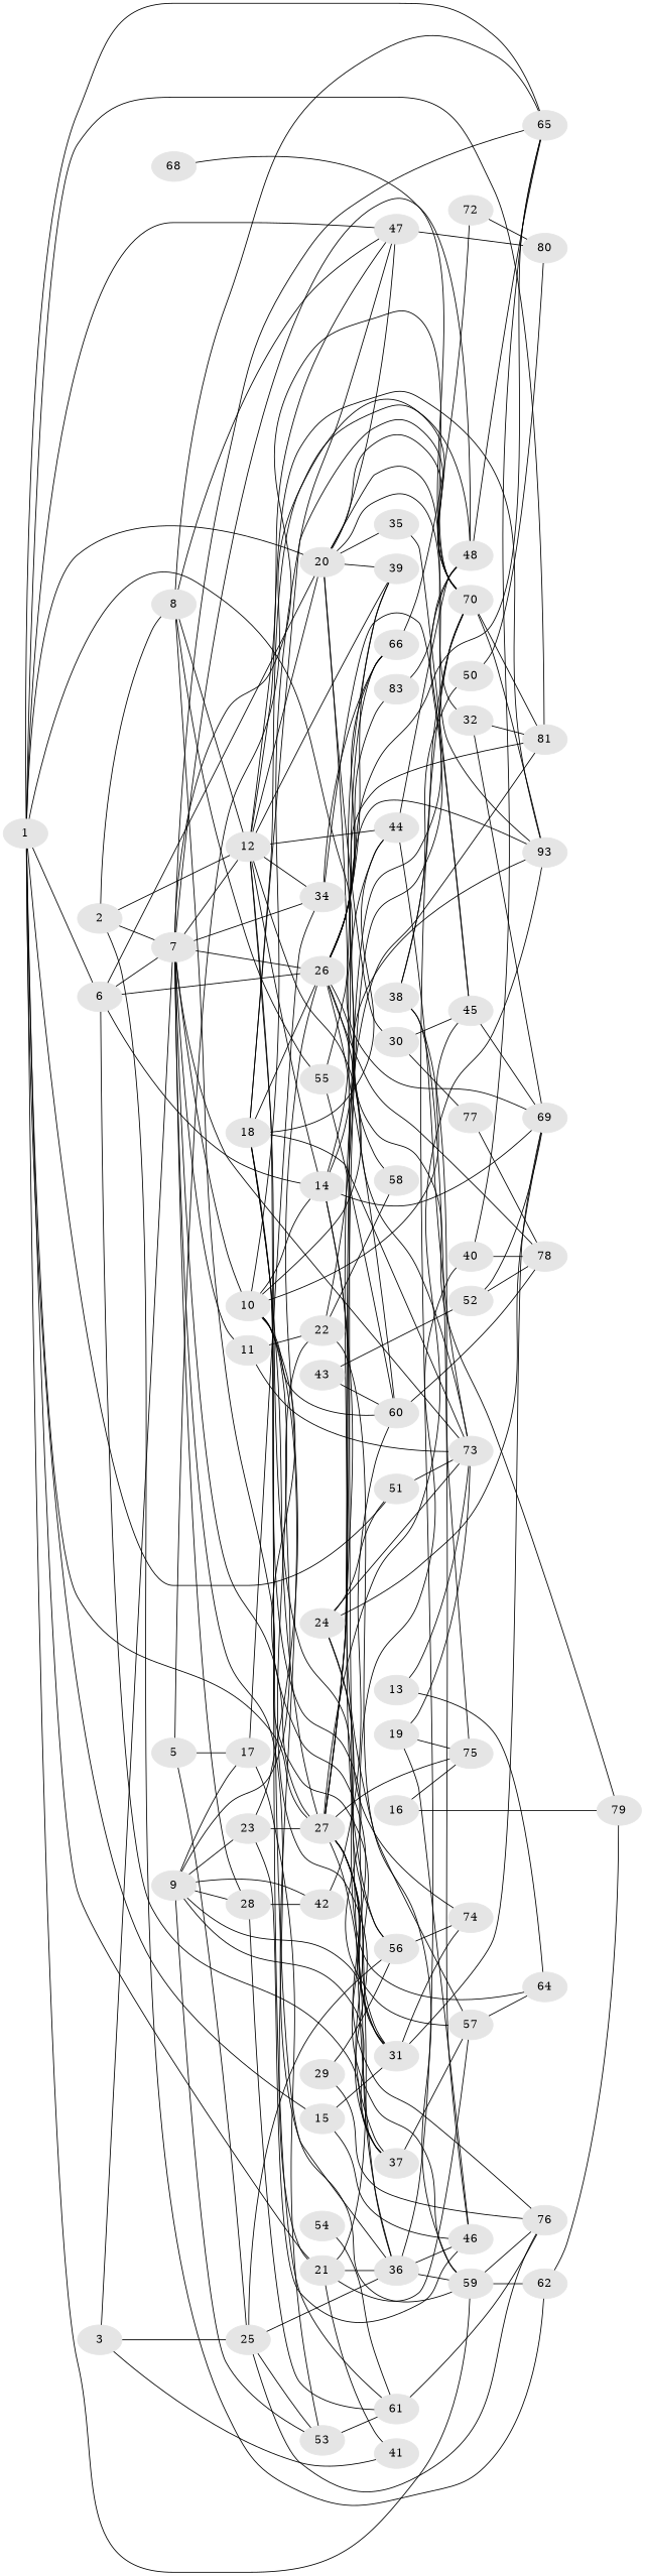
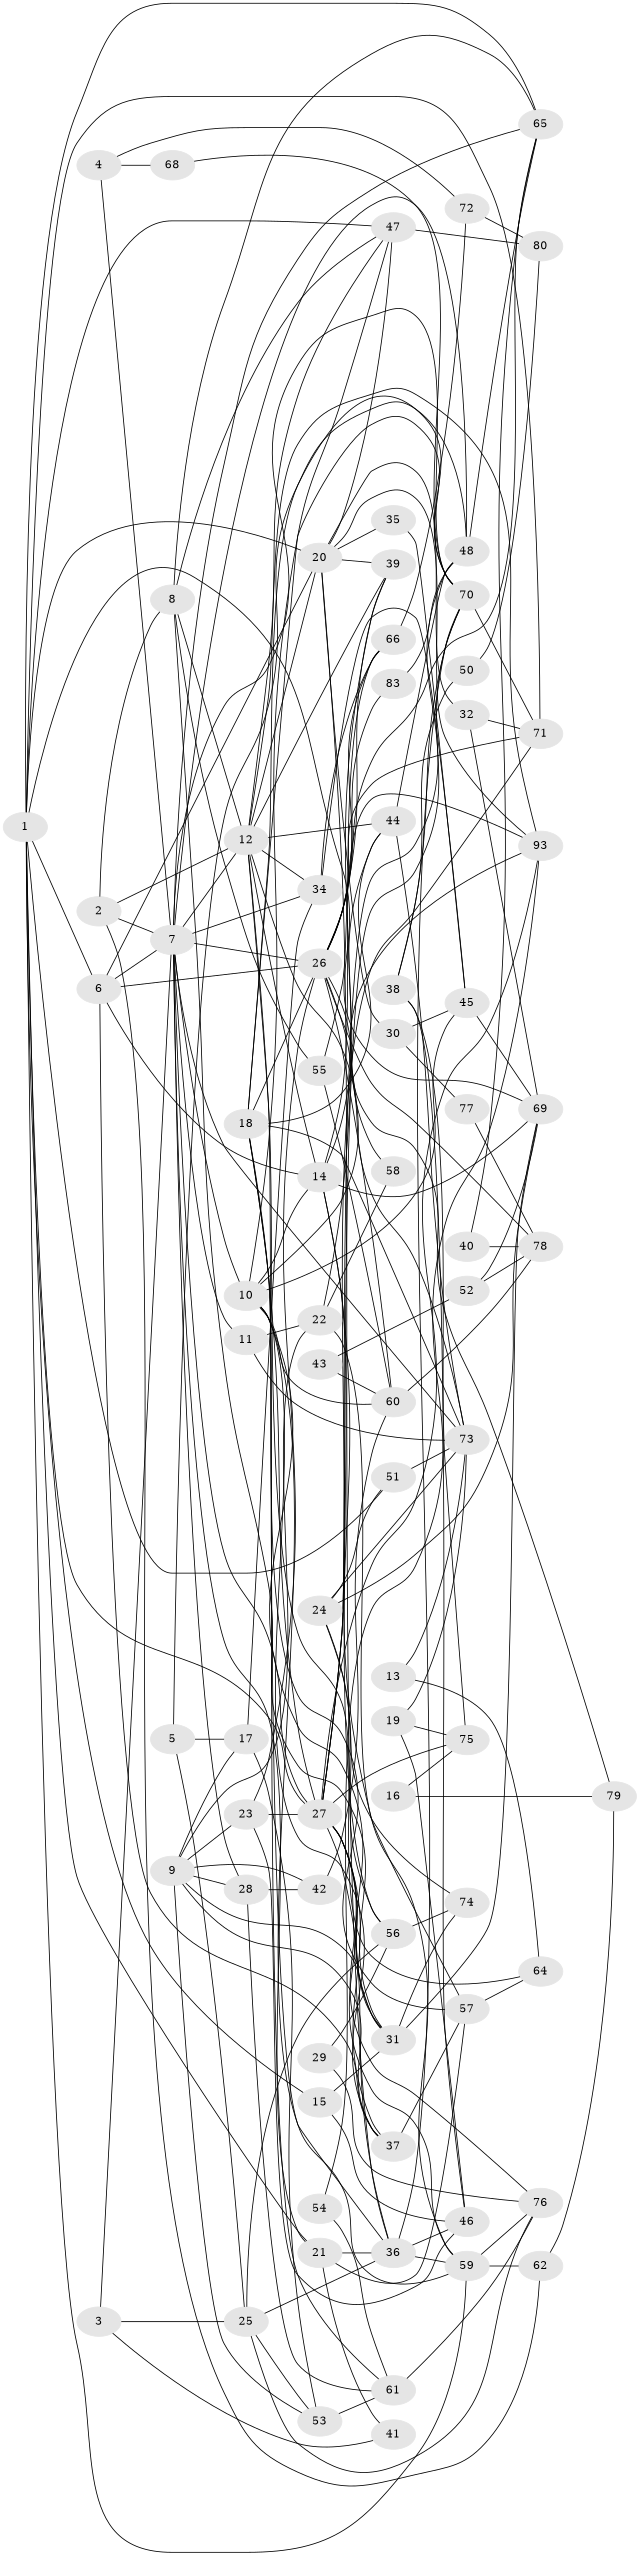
  graph {
    rankdir=LR
    node [color=gray90 style=filled]
    edge [weight=1.0]
    1
    6
    15
    20
    21
    27
    47
    51
    59
    65
    69
-   71 [label=81]
+   71
    7
    14
    26
    37
    31
    46
    70
    36
    n21 [label=93]
    39
    30
    32
    35
    41
    57
    40
    48
    75
    76
    80
    73
    62
    2
    8
    12
    10
    11
    28
    34
    55
    44
    64
    79
    3
    25
    53
    56
+   4
    68
    72
    5
    17
    66
    60
    58
    n58 [label=83]
    78
    45
    22
    42
    61
    74
    9
    23
    13
    16
    18
    19
    77
    24
    29
    38
    50
    43
    52
    54
    1 -- 6
    1 -- 15
    1 -- 20
    1 -- 21
    1 -- 27
    1 -- 47
    1 -- 51
    1 -- 59
    1 -- 65
    1 -- 69 [weight=2.0]
    1 -- 71
    6 -- 20
    6 -- 7
    6 -- 14
    6 -- 26
    6 -- 37
    15 -- 31
    15 -- 46
    20 -- 47
-   20 -- 70
    20 -- 36
    20 -- n21
    20 -- 39
    20 -- 30
    20 -- 32
    20 -- 35
    21 -- 36
    21 -- 41
    21 -- 57
-   21 -- 40
    27 -- 59
    27 -- 71
    27 -- 37
    27 -- 31
    27 -- 70
    27 -- 36
    27 -- n21
    27 -- 48
    27 -- 75
    27 -- 76 [weight=2.0]
    47 -- 80
    51 -- 73
    59 -- 76
    59 -- 62
    7 -- 21
    7 -- 27
    7 -- 65
    7 -- 26
    7 -- 70
    7 -- 48
    7 -- 73
    7 -- 12
    7 -- 10
    7 -- 11
    7 -- 28
    7 -- 34
    14 -- 59
    14 -- 69
    14 -- 44
    14 -- 56
    14 -- 66 [weight=2.0]
    26 -- 65
    26 -- 71 [weight=2.0]
    26 -- 39
    26 -- 79
    26 -- 66
    26 -- 60
    26 -- 58
    26 -- n58
    26 -- 78
    37 -- 57
    31 -- 69
    31 -- 74
    70 -- 71
    36 -- 59 [weight=2.0]
    36 -- 46
    36 -- 70
    30 -- 45
    30 -- 77
    32 -- 69
    32 -- 71
    35 -- 45
    57 -- 64
    40 -- 65
    40 -- 78
    48 -- 65
    62 -- 79
    2 -- 7
    2 -- 62
    2 -- 8
    2 -- 12
    8 -- 47
    8 -- 65
    8 -- 31
    8 -- 12
    8 -- 55
    12 -- 20 [weight=2.0]
    12 -- 47
    12 -- 59
    12 -- 14
    12 -- n21
    12 -- 39
    12 -- 73
    12 -- 34
    12 -- 44
    12 -- 64
    10 -- 47
    10 -- 14
    10 -- 37
    10 -- 31 [weight=2.0]
    10 -- 36
    10 -- n21
    10 -- 60
    10 -- 45
    11 -- 73
    11 -- 22
    28 -- 42
    28 -- 61
    34 -- 66
    34 -- 45
    55 -- n21
    55 -- 60
    44 -- 48 [weight=3.0]
    44 -- 73
    3 -- 7
    3 -- 41
    3 -- 25
    25 -- 36
    25 -- 76
    25 -- 53
    25 -- 56
    53 -- 61
    56 -- 74
+   4 -- 7
+   4 -- 68
+   4 -- 72
    68 -- 70
    72 -- 80
    5 -- 70
    5 -- 25
    5 -- 17
    17 -- 34
    17 -- 53
    66 -- 72
    60 -- 78
    n58 -- 48
    45 -- 69
    22 -- 39
    22 -- 57
    22 -- 58
    42 -- 60
    61 -- 76
    9 -- 37
    9 -- 31
    9 -- 28
    9 -- 53
    9 -- 17
    9 -- 22
    9 -- 42
    9 -- 23
    23 -- 27
    23 -- 26
    23 -- 46
    13 -- 73
    13 -- 64
    16 -- 75
    16 -- 79
    18 -- 27
    18 -- 26
    18 -- 70
    18 -- 57
    18 -- 48
    18 -- 73
    18 -- 44
    18 -- 61
    19 -- 46
    19 -- 75
    19 -- 73
    77 -- 78
    24 -- 51
    24 -- 69
    24 -- 73
    24 -- 56
    24 -- 74
    29 -- 76
    29 -- 56
    38 -- 46
    38 -- 70
    38 -- 75
    38 -- 50
    50 -- 80
    43 -- 60
    43 -- 52
    52 -- 69
    52 -- 78
-   70 -- n21
+   54 -- n21
    54 -- 61
  }
